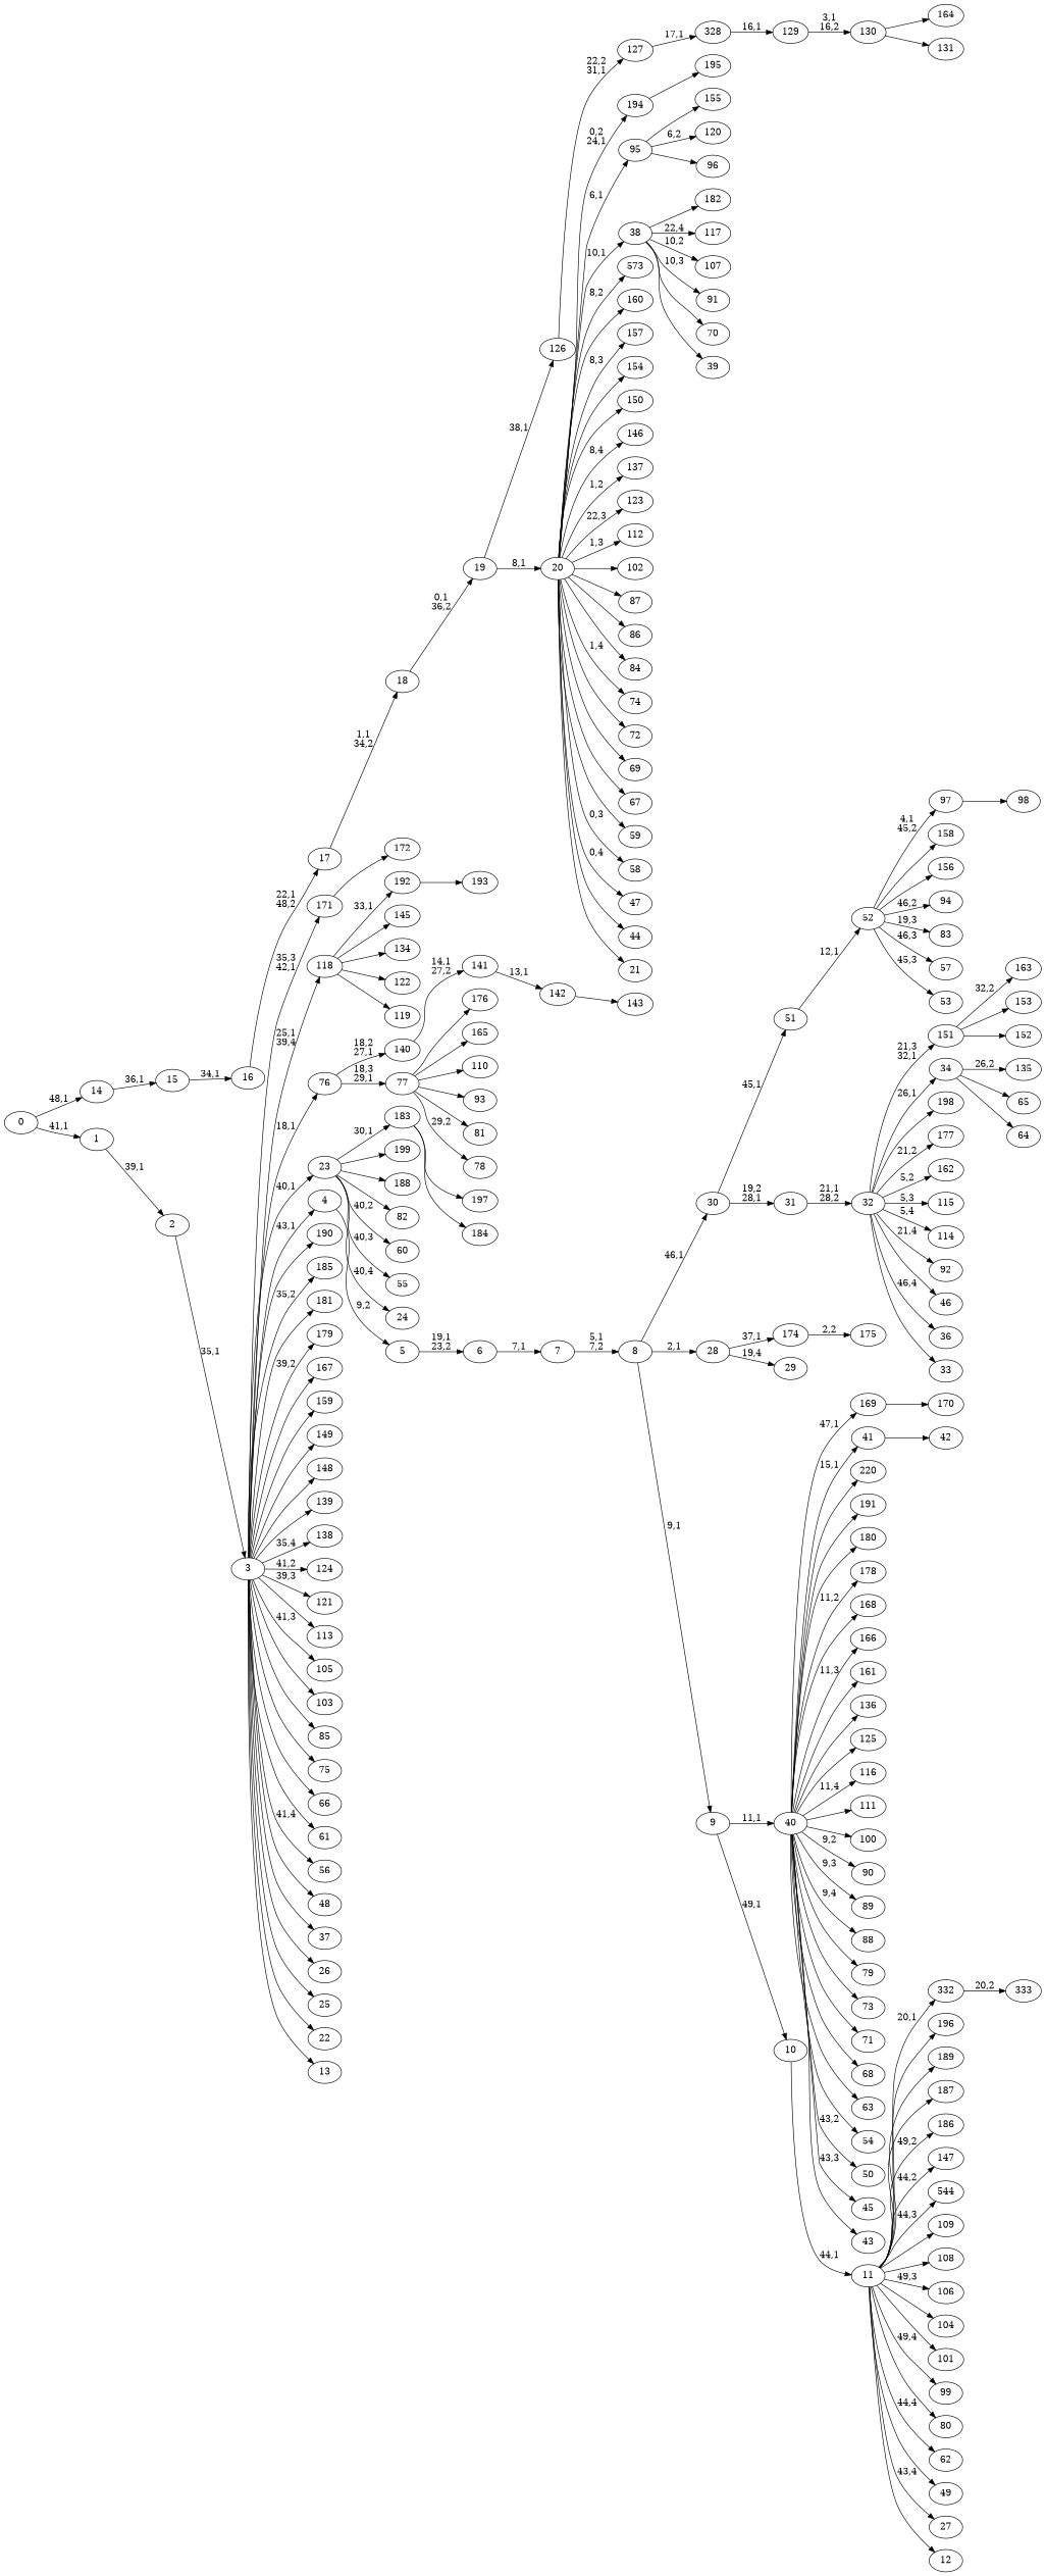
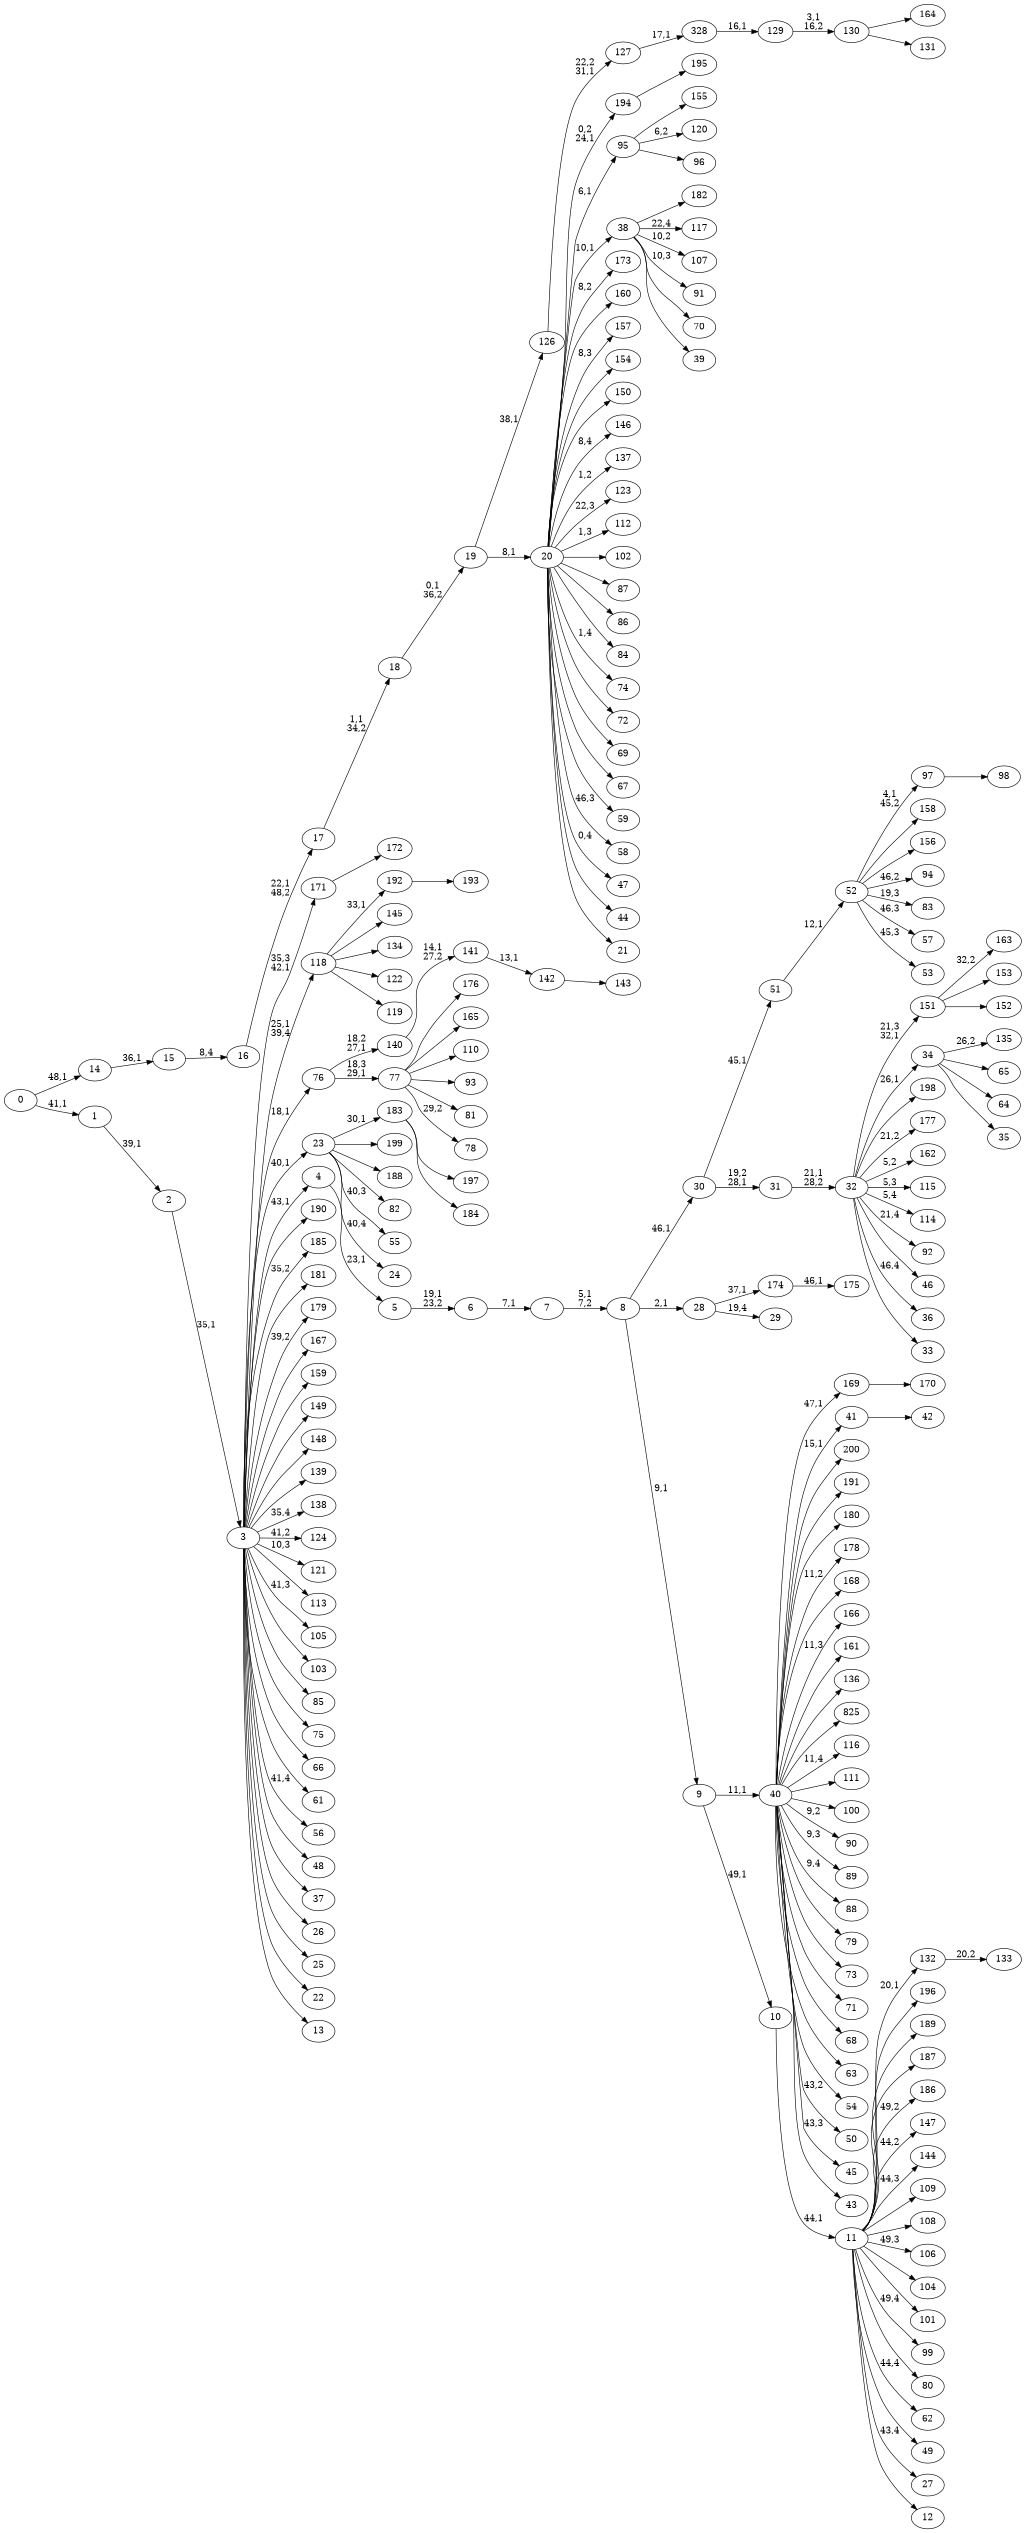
  digraph {
    rankdir=LR
    194
    195
    192
    193
    183
    197
    184
    174
    175
    171
    172
    169
    170
    151
    163
    153
    152
    142
    143
    141
    140
-   132 [label=332]
-   133 [label=333]
+   132
+   133
    130
    164
    131
    129
    n28 [label=328]
    127
    126
    118
    145
    134
    122
    119
    97
    98
    95
    155
    120
    96
    77
    176
    165
    110
    93
    81
    78
    76
    52
    158
    156
    94
    83
    57
    53
    51
    41
    42
    40
-   200 [label=220]
+   200
    191
    180
    178
    168
    166
    161
    136
-   125
+   125 [label=825]
    116
    111
    100
    90
    89
    88
    79
    73
    71
    68
    63
    54
    50
    45
    43
    38
    182
    117
    107
    91
    70
    39
    34
    135
    65
    64
+   35
    32
    198
    177
    162
    115
    114
    92
    46
    36
    33
    31
    30
    28
    29
    23
    199
    188
    82
-   60
    55
    24
    20
-   173 [label=573]
+   173
    160
    157
    154
    150
    146
    137
    123
    112
    102
    87
    86
    84
    74
    72
    69
    67
    59
    58
    47
    44
    21
    19
    18
    17
    16
    15
    14
    11
    196
    189
    187
    186
    147
-   144 [label=544]
+   144
    109
    108
    106
    104
    101
    99
    80
    62
    49
    27
    12
    10
    9
    8
    7
    6
    5
    4
    3
    190
    185
    181
    179
    167
    159
    149
    148
    139
    138
    124
    121
    113
    105
    103
    85
    75
    66
    61
    56
    48
    37
    26
    25
    22
    13
    2
    1
    0
    194 -> 195
    192 -> 193
    183 -> 197
    183 -> 184
-   174 -> 175 [label="2,2"]
+   174 -> 175 [label="46,1"]
    171 -> 172
    169 -> 170
    151 -> 163 [label="32,2"]
    151 -> 153
    151 -> 152
    142 -> 143
    141 -> 142 [label="13,1"]
    140 -> 141 [label="14,1\n27,2"]
    132 -> 133 [label="20,2"]
    130 -> 164
    130 -> 131
    129 -> 130 [label="3,1\n16,2"]
    n28 -> 129 [label="16,1"]
    127 -> n28 [label="17,1"]
    126 -> 127 [label="22,2\n31,1"]
    118 -> 192 [label="33,1"]
    118 -> 145
    118 -> 134
    118 -> 122
    118 -> 119
    97 -> 98
    95 -> 155
    95 -> 120 [label="6,2"]
    95 -> 96
    77 -> 176
    77 -> 165
    77 -> 110
    77 -> 93
    77 -> 81
    77 -> 78 [label="29,2"]
    76 -> 140 [label="18,2\n27,1"]
    76 -> 77 [label="18,3\n29,1"]
    52 -> 97 [label="4,1\n45,2"]
    52 -> 158
    52 -> 156
    52 -> 94 [label="46,2"]
    52 -> 83 [label="19,3"]
    52 -> 57 [label="46,3"]
    52 -> 53 [label="45,3"]
    51 -> 52 [label="12,1"]
    41 -> 42
    40 -> 169 [label="47,1"]
    40 -> 41 [label="15,1"]
    40 -> 200
    40 -> 191
    40 -> 180
    40 -> 178 [label="11,2"]
    40 -> 168
    40 -> 166 [label="11,3"]
    40 -> 161
    40 -> 136
    40 -> 125
    40 -> 116 [label="11,4"]
    40 -> 111
    40 -> 100
    40 -> 90 [label="9,2"]
    40 -> 89 [label="9,3"]
    40 -> 88 [label="9,4"]
    40 -> 79
    40 -> 73
    40 -> 71
    40 -> 68
    40 -> 63
    40 -> 54
    40 -> 50 [label="43,2"]
    40 -> 45 [label="43,3"]
    40 -> 43
    38 -> 182
    38 -> 117 [label="22,4"]
    38 -> 107 [label="10,2"]
    38 -> 91 [label="10,3"]
    38 -> 70
    38 -> 39
    34 -> 135 [label="26,2"]
    34 -> 65
    34 -> 64
+   34 -> 35
    32 -> 151 [label="21,3\n32,1"]
    32 -> 34 [label="26,1"]
    32 -> 198
    32 -> 177 [label="21,2"]
    32 -> 162 [label="5,2"]
    32 -> 115 [label="5,3"]
    32 -> 114 [label="5,4"]
    32 -> 92 [label="21,4"]
    32 -> 46
    32 -> 36 [label="46,4"]
    32 -> 33
    31 -> 32 [label="21,1\n28,2"]
    30 -> 51 [label="45,1"]
    30 -> 31 [label="19,2\n28,1"]
    28 -> 174 [label="37,1"]
    28 -> 29 [label="19,4"]
    23 -> 183 [label="30,1"]
    23 -> 199
    23 -> 188
    23 -> 82
-   23 -> 60 [label="40,2"]
    23 -> 55 [label="40,3"]
    23 -> 24 [label="40,4"]
    20 -> 194 [label="0,2\n24,1"]
    20 -> 95 [label="6,1"]
    20 -> 38 [label="10,1"]
    20 -> 173 [label="8,2"]
    20 -> 160
    20 -> 157 [label="8,3"]
    20 -> 154
    20 -> 150
    20 -> 146 [label="8,4"]
    20 -> 137 [label="1,2"]
    20 -> 123 [label="22,3"]
    20 -> 112 [label="1,3"]
    20 -> 102
    20 -> 87
    20 -> 86
    20 -> 84
    20 -> 74 [label="1,4"]
    20 -> 72
    20 -> 69
    20 -> 67
    20 -> 59
-   20 -> 58 [label="0,3"]
+   20 -> 58 [label="46,3"]
    20 -> 47 [label="0,4"]
    20 -> 44
    20 -> 21
    19 -> 126 [label="38,1"]
    19 -> 20 [label="8,1"]
    18 -> 19 [label="0,1\n36,2"]
    17 -> 18 [label="1,1\n34,2"]
    16 -> 17 [label="22,1\n48,2"]
-   15 -> 16 [label="34,1"]
+   15 -> 16 [label="8,4"]
    14 -> 15 [label="36,1"]
    11 -> 132 [label="20,1"]
    11 -> 196
    11 -> 189
    11 -> 187
    11 -> 186 [label="49,2"]
    11 -> 147 [label="44,2"]
    11 -> 144 [label="44,3"]
    11 -> 109
    11 -> 108
    11 -> 106 [label="49,3"]
    11 -> 104
    11 -> 101
    11 -> 99 [label="49,4"]
    11 -> 80
    11 -> 62 [label="44,4"]
    11 -> 49
    11 -> 27 [label="43,4"]
    11 -> 12
    10 -> 11 [label="44,1"]
    9 -> 40 [label="11,1"]
    9 -> 10 [label="49,1"]
    8 -> 30 [label="46,1"]
    8 -> 28 [label="2,1"]
    8 -> 9 [label="9,1"]
    7 -> 8 [label="5,1\n7,2"]
    6 -> 7 [label="7,1"]
    5 -> 6 [label="19,1\n23,2"]
-   4 -> 5 [label="9,2"]
+   4 -> 5 [label="23,1"]
    3 -> 171 [label="35,3\n42,1"]
    3 -> 118 [label="25,1\n39,4"]
    3 -> 76 [label="18,1"]
    3 -> 23 [label="40,1"]
    3 -> 4 [label="43,1"]
    3 -> 190
    3 -> 185 [label="35,2"]
    3 -> 181
    3 -> 179 [label="39,2"]
    3 -> 167
    3 -> 159
    3 -> 149
    3 -> 148
    3 -> 139
    3 -> 138 [label="35,4"]
    3 -> 124 [label="41,2"]
-   3 -> 121 [label="39,3"]
+   3 -> 121 [label="10,3"]
    3 -> 113
    3 -> 105 [label="41,3"]
    3 -> 103
    3 -> 85
    3 -> 75
    3 -> 66
    3 -> 61
    3 -> 56 [label="41,4"]
    3 -> 48
    3 -> 37
    3 -> 26
    3 -> 25
    3 -> 22
    3 -> 13
    2 -> 3 [label="35,1"]
    1 -> 2 [label="39,1"]
    0 -> 14 [label="48,1"]
    0 -> 1 [label="41,1"]
  }
